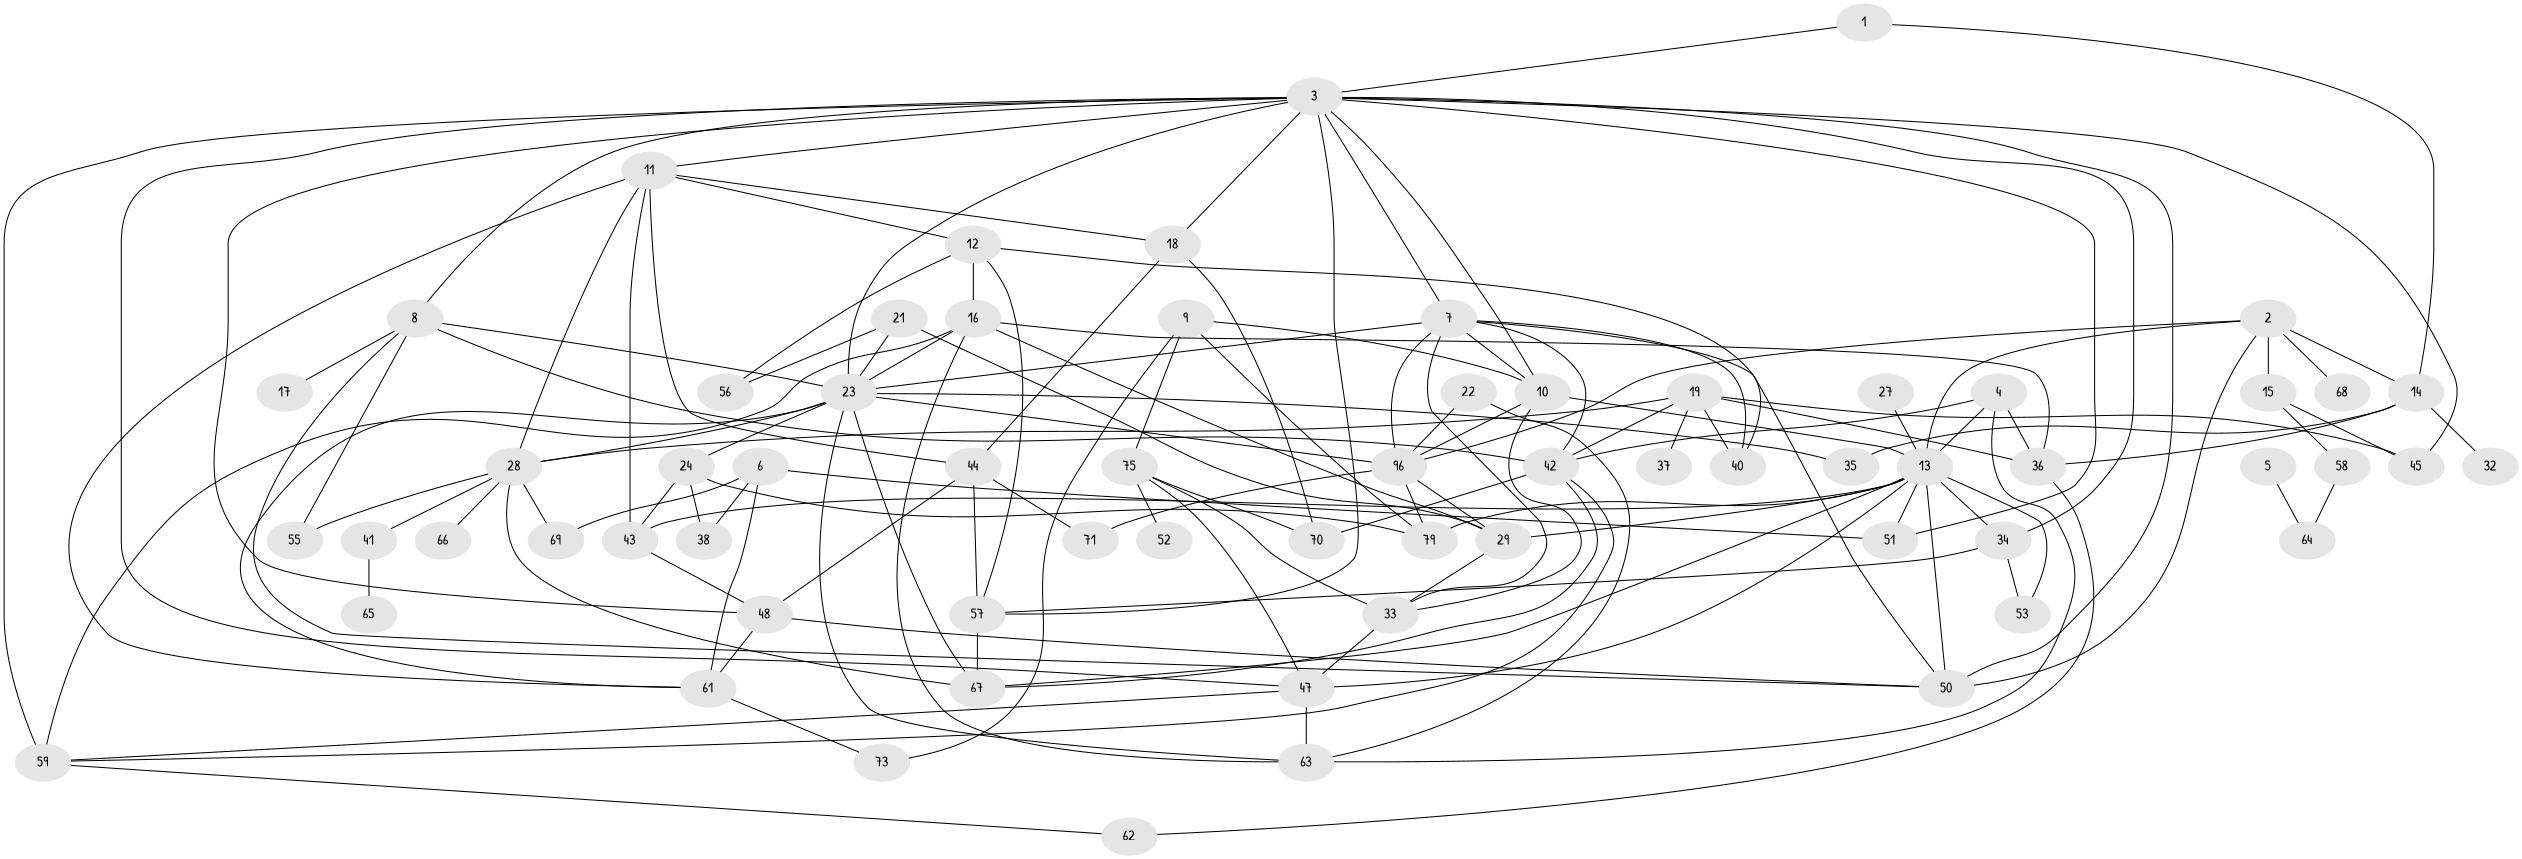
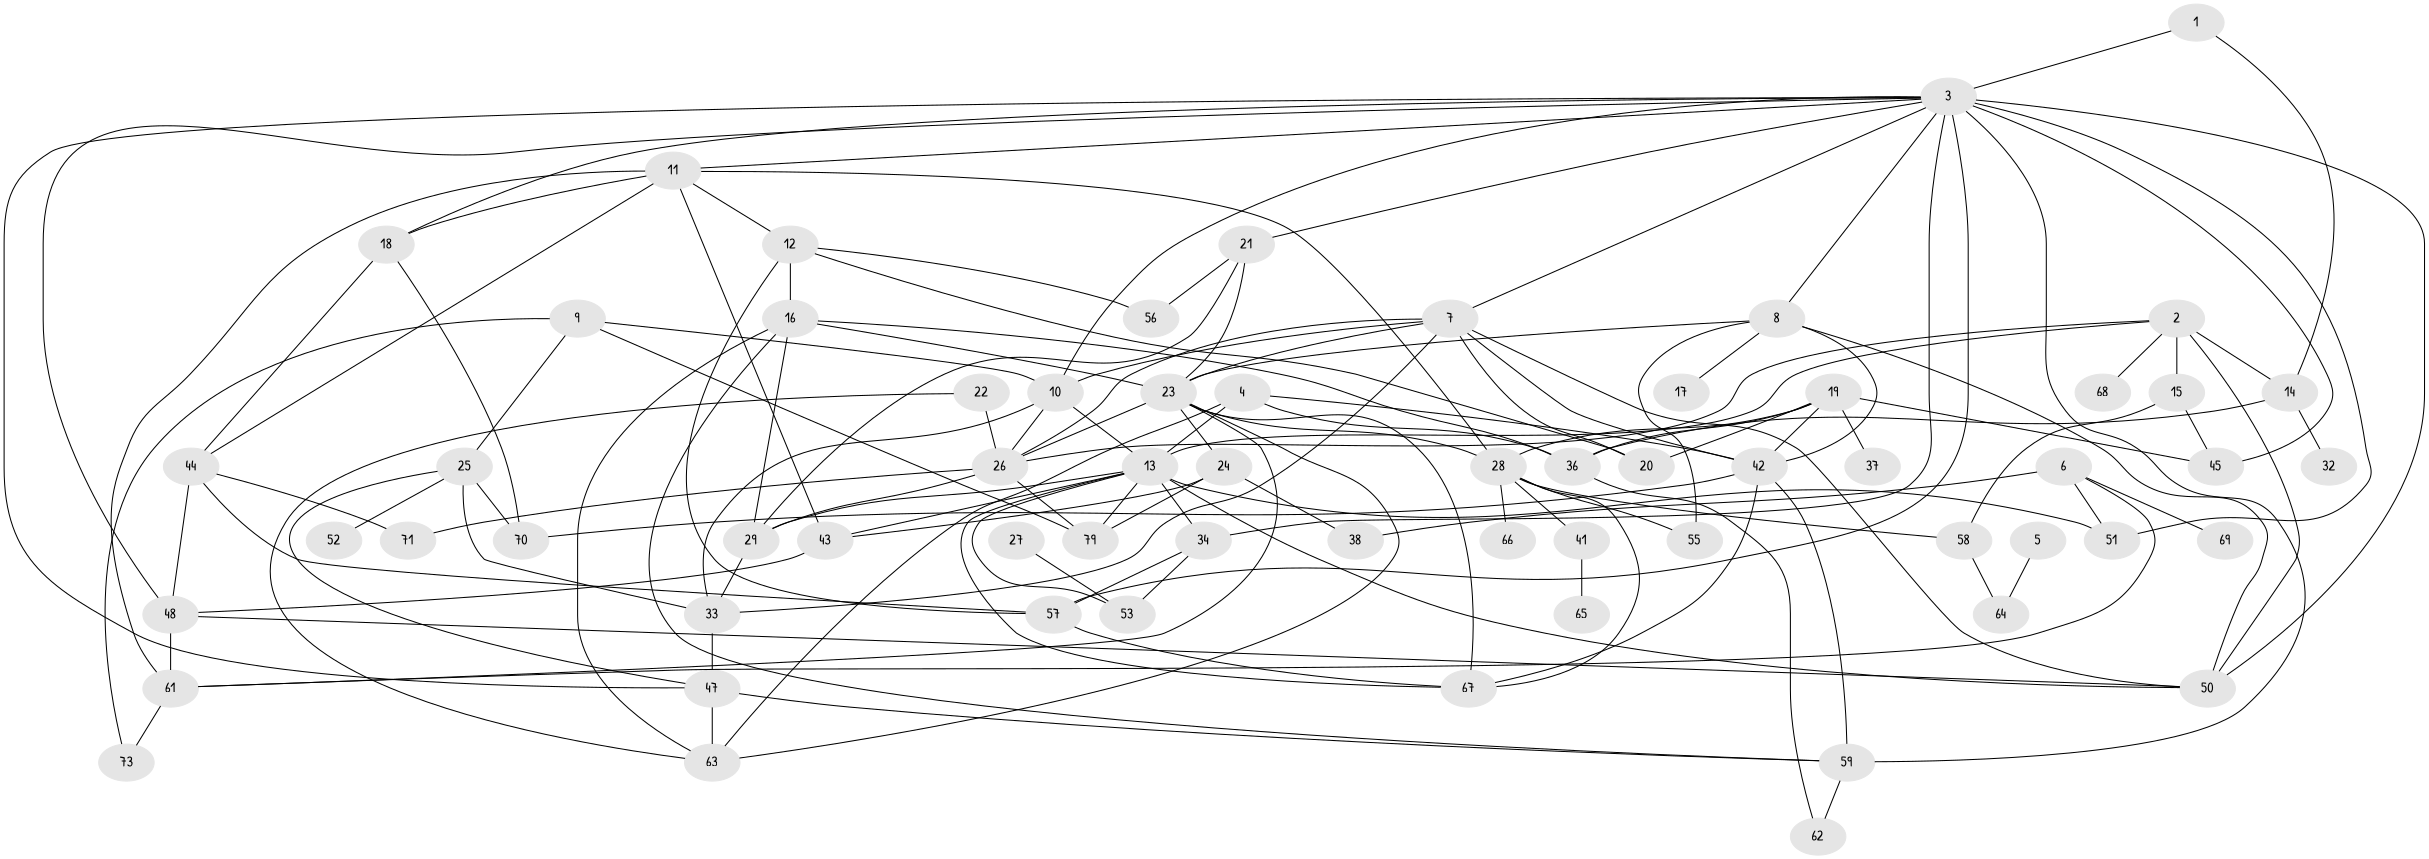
  graph {
    fontname="Patrick Hand"
    node [color=gray90 fontname="Patrick Hand" style=filled]
    edge [fontname="Patrick Hand" weight=1.0]
    1
    3
    14
    50
    7
    8
    10
    11
    18
    23
    34
    45
    47
    48
    51
    57
    59
    36
    32
-   35
    2
    13
    15
-   26 [label=96]
+   26
    68
    n26 [label=79]
    43
    29
    53
    67
    58
    71
    42
-   20 [label=40]
+   20
    33
    17
    55
    61
    12
    28
    44
    70
    63
    24
    62
    4
    5
    64
    6
    38
    69
    73
    9
-   25 [label=75]
+   25
    52
    16
    56
    41
    66
    19
    37
    21
    22
    27
    65
    1 -- 3
    1 -- 14
    3 -- 50 [weight=2.0]
    3 -- 7
    3 -- 8
    3 -- 10
    3 -- 11
    3 -- 18
-   3 -- 23 [weight=2.0]
+   3 -- 21 [weight=2.0]
    3 -- 34
    3 -- 45
    3 -- 47
    3 -- 48
    3 -- 51 [weight=2.0]
    3 -- 57
    3 -- 59 [weight=3.0]
    14 -- 36
    14 -- 32
-   14 -- 35
    7 -- 50
    7 -- 10
    7 -- 23
    7 -- 26
    7 -- 42
    7 -- 20
    7 -- 33
    8 -- 50
    8 -- 23
    8 -- 42
    8 -- 17
    8 -- 55
    10 -- 13
    10 -- 26
    10 -- 33
    11 -- 18
    11 -- 43 [weight=2.0]
    11 -- 61
    11 -- 12
    11 -- 28
    11 -- 44
    18 -- 44
    18 -- 70
-   23 -- 35
    23 -- 26 [weight=2.0]
    23 -- 67
    23 -- 61
    23 -- 28
    23 -- 63
    23 -- 24
    34 -- 57
    34 -- 53
    47 -- 59
    47 -- 63
    48 -- 50
    48 -- 61
    57 -- 67
    59 -- 62
    36 -- 62
    2 -- 14 [weight=2.0]
    2 -- 50
    2 -- 13
    2 -- 15
    2 -- 26
    2 -- 68
    13 -- 50
    13 -- 34 [weight=2.0]
-   13 -- 47
    13 -- 51
    13 -- n26
    13 -- 43
    13 -- 29
    13 -- 53
    13 -- 67
    15 -- 45
    15 -- 58
    26 -- n26
    26 -- 29
    26 -- 71
    43 -- 48
    29 -- 33
    58 -- 64
    42 -- 59
    42 -- 67
    42 -- 70
    33 -- 47 [weight=2.0]
    61 -- 73
    12 -- 57
    12 -- 20
    12 -- 16
    12 -- 56
    28 -- 67
-   28 -- 69
+   28 -- 58
    28 -- 55
    28 -- 41
    28 -- 66
    44 -- 48
    44 -- 57
    44 -- 71
    24 -- n26
    24 -- 43
    24 -- 38
    4 -- 36
    4 -- 13 [weight=3.0]
    4 -- 42
    4 -- 63
    5 -- 64
    6 -- 51
    6 -- 61
    6 -- 38
    6 -- 69
    9 -- 10
    9 -- n26
    9 -- 73
    9 -- 25
    25 -- 47
    25 -- 33
    25 -- 70
    25 -- 52
    16 -- 23
    16 -- 59
    16 -- 36
    16 -- 29
    16 -- 63
    41 -- 65
    19 -- 45
    19 -- 36
    19 -- 42
    19 -- 20
    19 -- 28
    19 -- 37
    21 -- 23
    21 -- 29
    21 -- 56
    22 -- 26
    22 -- 63
-   27 -- 13
+   27 -- 53
  }
